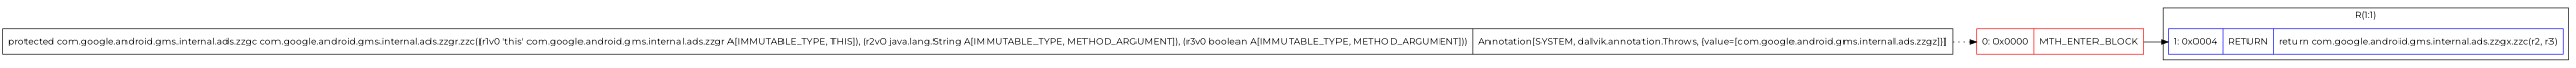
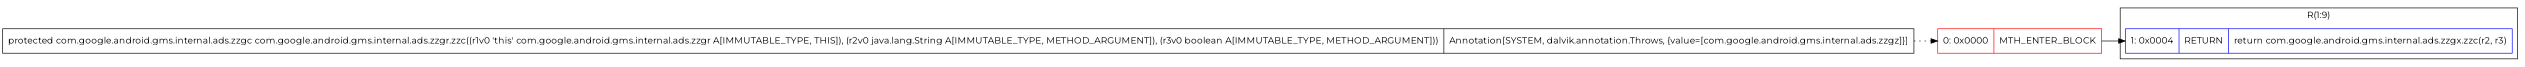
  digraph {
    rankdir=LR
    fontname=Montserrat
    node [shape=record fontname=Montserrat]
    edge [fontname=Montserrat]
    n1 [color=blue label="{1\:\ 0x0004|RETURN\l|return com.google.android.gms.internal.ads.zzgx.zzc(r2, r3)\l}"]
    n2 [color=red label="{0\:\ 0x0000|MTH_ENTER_BLOCK\l}"]
    n3 [label="{protected com.google.android.gms.internal.ads.zzgc com.google.android.gms.internal.ads.zzgr.zzc((r1v0 'this' com.google.android.gms.internal.ads.zzgr A[IMMUTABLE_TYPE, THIS]), (r2v0 java.lang.String A[IMMUTABLE_TYPE, METHOD_ARGUMENT]), (r3v0 boolean A[IMMUTABLE_TYPE, METHOD_ARGUMENT]))  | Annotation[SYSTEM, dalvik.annotation.Throws, \{value=[com.google.android.gms.internal.ads.zzgz]\}]\l}"]
    subgraph cluster_1 {
-     label="R(1:1)"
+     label="R(1:9)"
      n1
    }
    n2 -> n1 [style=solid]
    n3 -> n2 [style=dotted]
  }
